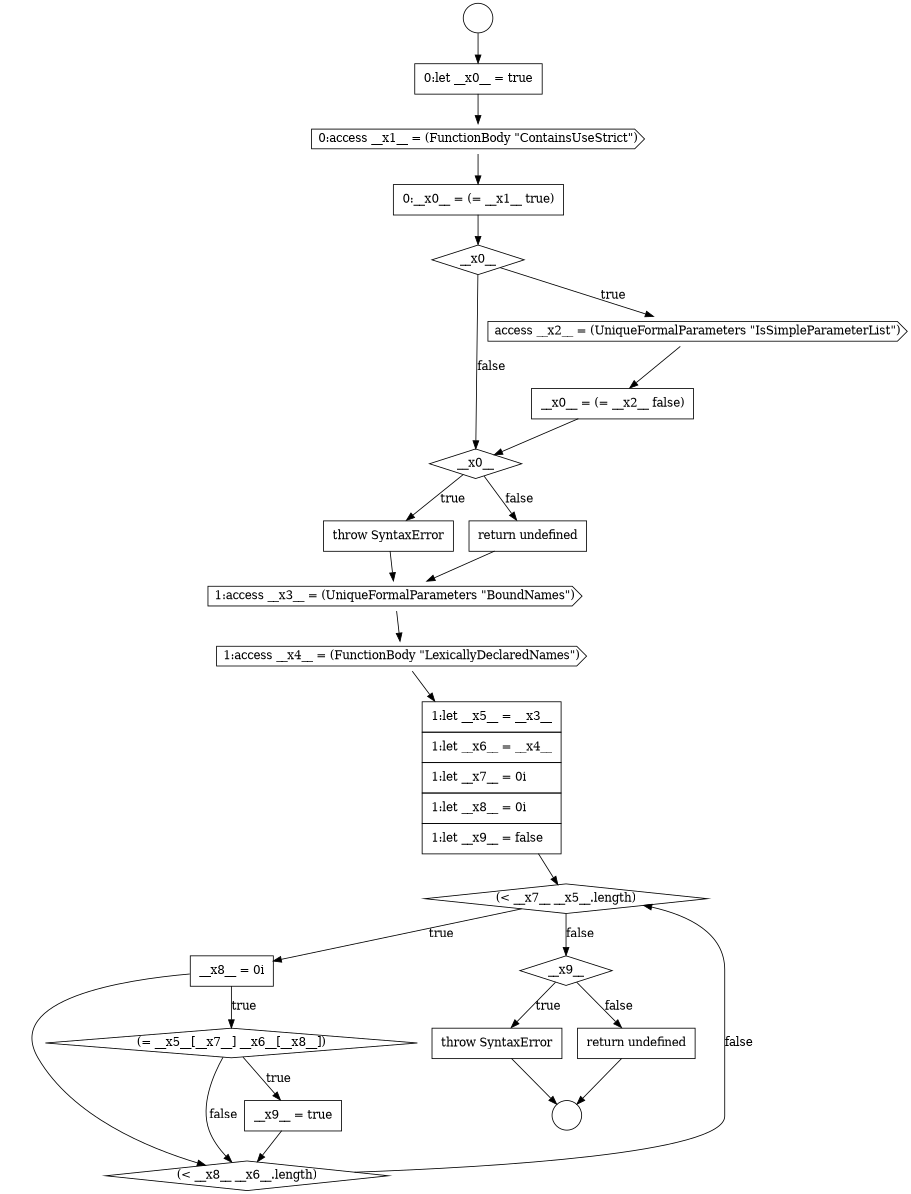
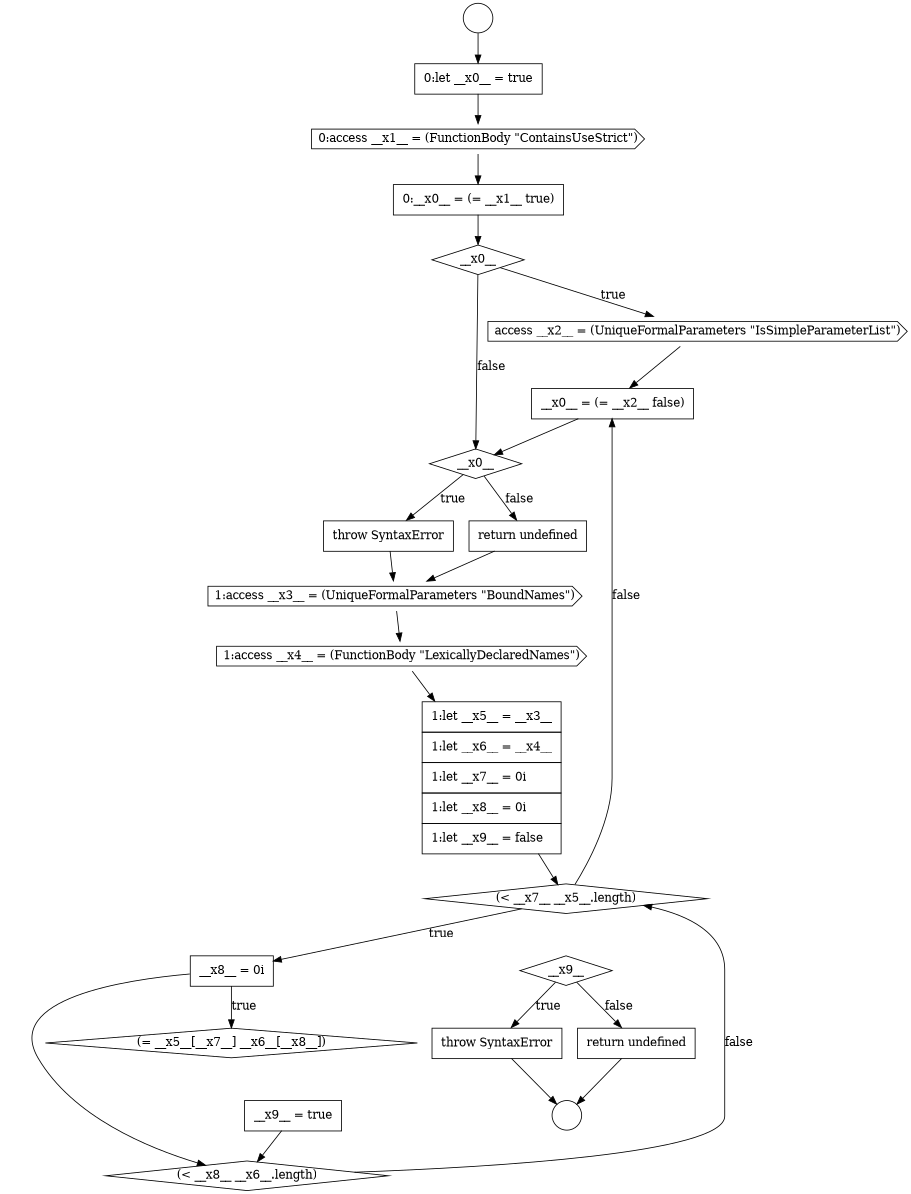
  digraph {
    node [color=black fillcolor=white shape=none style=filled]
    edge [color=black]
    n1 [label=<<font color="black">     <table border="0" cellborder="1" cellspacing="0" cellpadding="10">       <tr><td align="left">__x0__ = (= __x2__ false)</td></tr>     </table>   </font>> margin=0]
    n2 [label=<<font color="black">__x0__</font>> shape=diamond]
    n3 [label=<<font color="black">     <table border="0" cellborder="1" cellspacing="0" cellpadding="10">       <tr><td align="left">throw SyntaxError</td></tr>     </table>   </font>> margin=0]
    n4 [label=<<font color="black">     <table border="0" cellborder="1" cellspacing="0" cellpadding="10">       <tr><td align="left">return undefined</td></tr>     </table>   </font>> margin=0]
    n5 [label=<<font color="black">1:access __x4__ = (FunctionBody &quot;LexicallyDeclaredNames&quot;)</font>> shape=cds]
    n6 [label=<<font color="black">     <table border="0" cellborder="1" cellspacing="0" cellpadding="10">       <tr><td align="left">1:let __x5__ = __x3__</td></tr>       <tr><td align="left">1:let __x6__ = __x4__</td></tr>       <tr><td align="left">1:let __x7__ = 0i</td></tr>       <tr><td align="left">1:let __x8__ = 0i</td></tr>       <tr><td align="left">1:let __x9__ = false</td></tr>     </table>   </font>> margin=0]
    n7 [label=<<font color="black">(&lt; __x7__ __x5__.length)</font>> shape=diamond]
    n8 [label=<<font color="black">0:access __x1__ = (FunctionBody &quot;ContainsUseStrict&quot;)</font>> shape=cds]
    n9 [label=<<font color="black">     <table border="0" cellborder="1" cellspacing="0" cellpadding="10">       <tr><td align="left">0:__x0__ = (= __x1__ true)</td></tr>     </table>   </font>> margin=0]
    n10 [label=<<font color="black">__x0__</font>> shape=diamond]
    n11 [label=<<font color="black">(&lt; __x8__ __x6__.length)</font>> shape=diamond]
    n12 [label=<<font color="black">(= __x5__[__x7__] __x6__[__x8__])</font>> shape=diamond]
    n13 [label=<<font color="black">     <table border="0" cellborder="1" cellspacing="0" cellpadding="10">       <tr><td align="left">__x9__ = true</td></tr>     </table>   </font>> margin=0]
    n14 [label=<<font color="black">     <table border="0" cellborder="1" cellspacing="0" cellpadding="10">       <tr><td align="left">__x8__ = 0i</td></tr>     </table>   </font>> margin=0]
    n15 [label=<<font color="black">__x9__</font>> shape=diamond]
    n16 [label=<<font color="black">     <table border="0" cellborder="1" cellspacing="0" cellpadding="10">       <tr><td align="left">throw SyntaxError</td></tr>     </table>   </font>> margin=0]
    n17 [label=" " shape=circle]
    n18 [label=<<font color="black">1:access __x3__ = (UniqueFormalParameters &quot;BoundNames&quot;)</font>> shape=cds]
    n19 [label=<<font color="black">access __x2__ = (UniqueFormalParameters &quot;IsSimpleParameterList&quot;)</font>> shape=cds]
    n20 [label=<<font color="black">     <table border="0" cellborder="1" cellspacing="0" cellpadding="10">       <tr><td align="left">return undefined</td></tr>     </table>   </font>> margin=0]
    n21 [label=" " shape=circle]
    n22 [label=<<font color="black">     <table border="0" cellborder="1" cellspacing="0" cellpadding="10">       <tr><td align="left">0:let __x0__ = true</td></tr>     </table>   </font>> margin=0]
    n1 -> n2
    n2 -> n3 [label=<<font color="black">true</font>>]
    n2 -> n4 [label=<<font color="black">false</font>>]
    n3 -> n18
    n4 -> n18
    n5 -> n6
    n6 -> n7
    n7 -> n14 [label=<<font color="black">true</font>>]
-   n7 -> n15 [label=<<font color="black">false</font>>]
+   n7 -> n1 [label=<<font color="black">false</font>>]
    n8 -> n9
    n9 -> n10
    n10 -> n2 [label=<<font color="black">false</font>>]
    n10 -> n19 [label=<<font color="black">true</font>>]
    n11 -> n7 [label=<<font color="black">false</font>>]
-   n12 -> n11 [label=<<font color="black">false</font>>]
-   n12 -> n13 [label=<<font color="black">true</font>>]
    n13 -> n11
    n14 -> n11
    n14 -> n12 [label=<<font color="black">true</font>>]
    n15 -> n16 [label=<<font color="black">true</font>>]
    n15 -> n20 [label=<<font color="black">false</font>>]
    n16 -> n17
    n18 -> n5
    n19 -> n1
    n20 -> n17
    n21 -> n22
    n22 -> n8
  }
